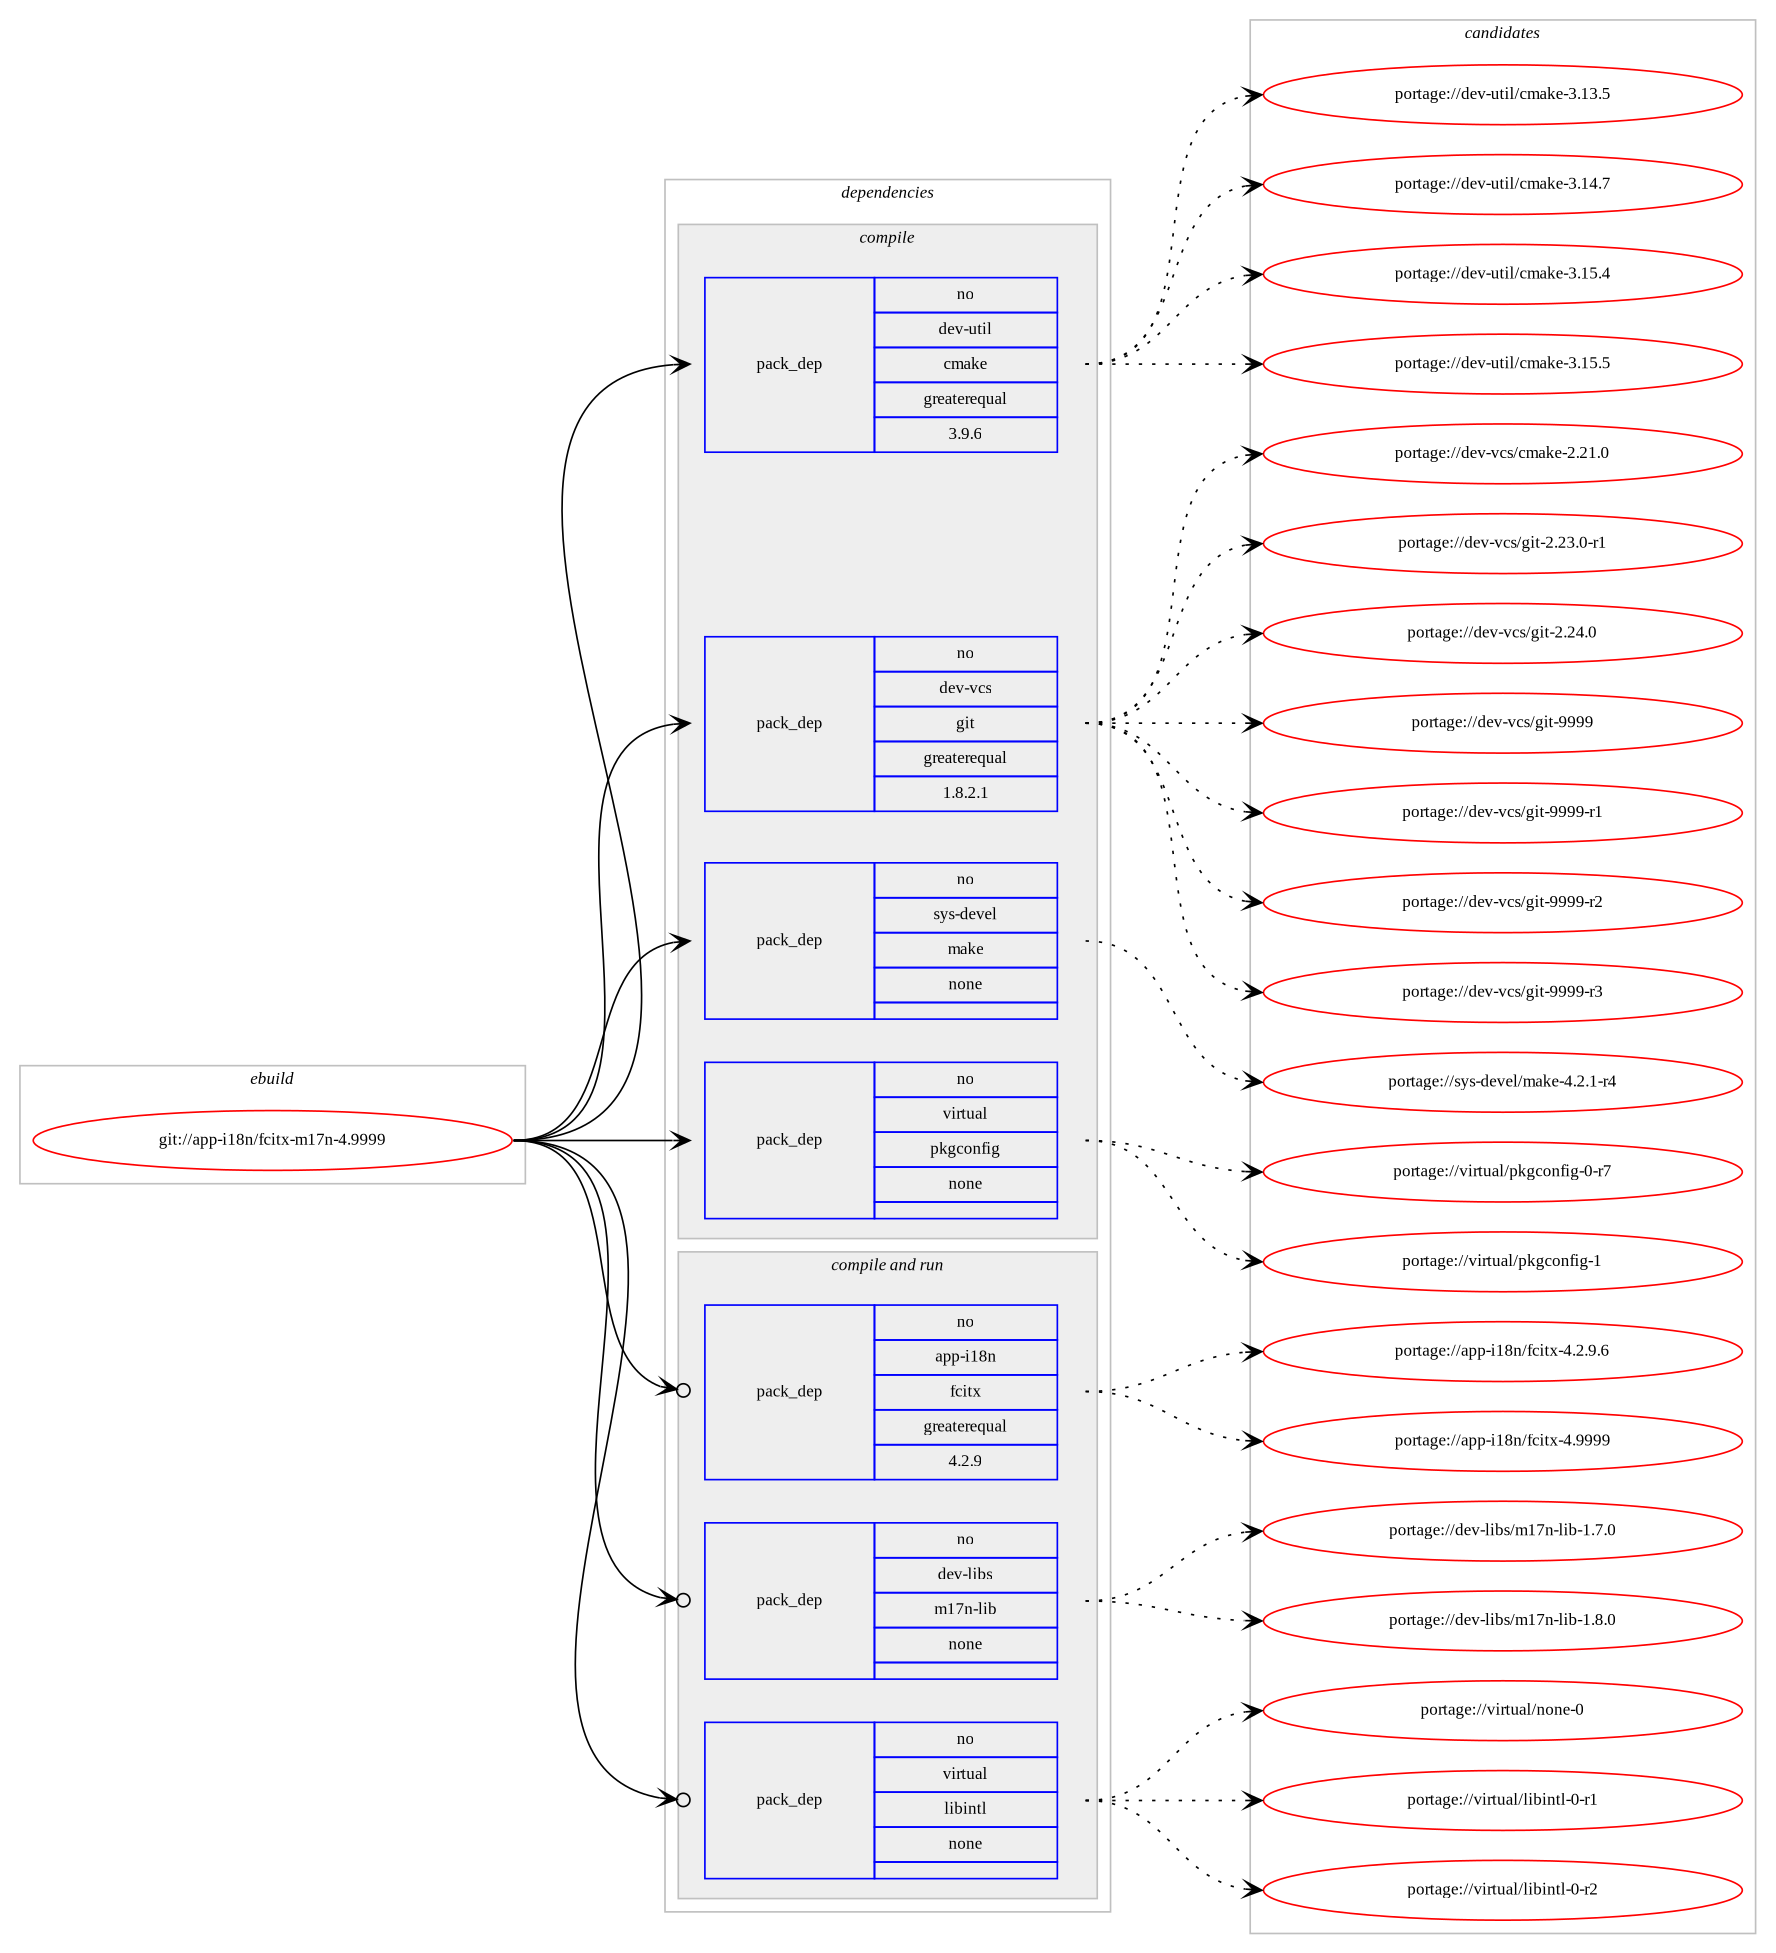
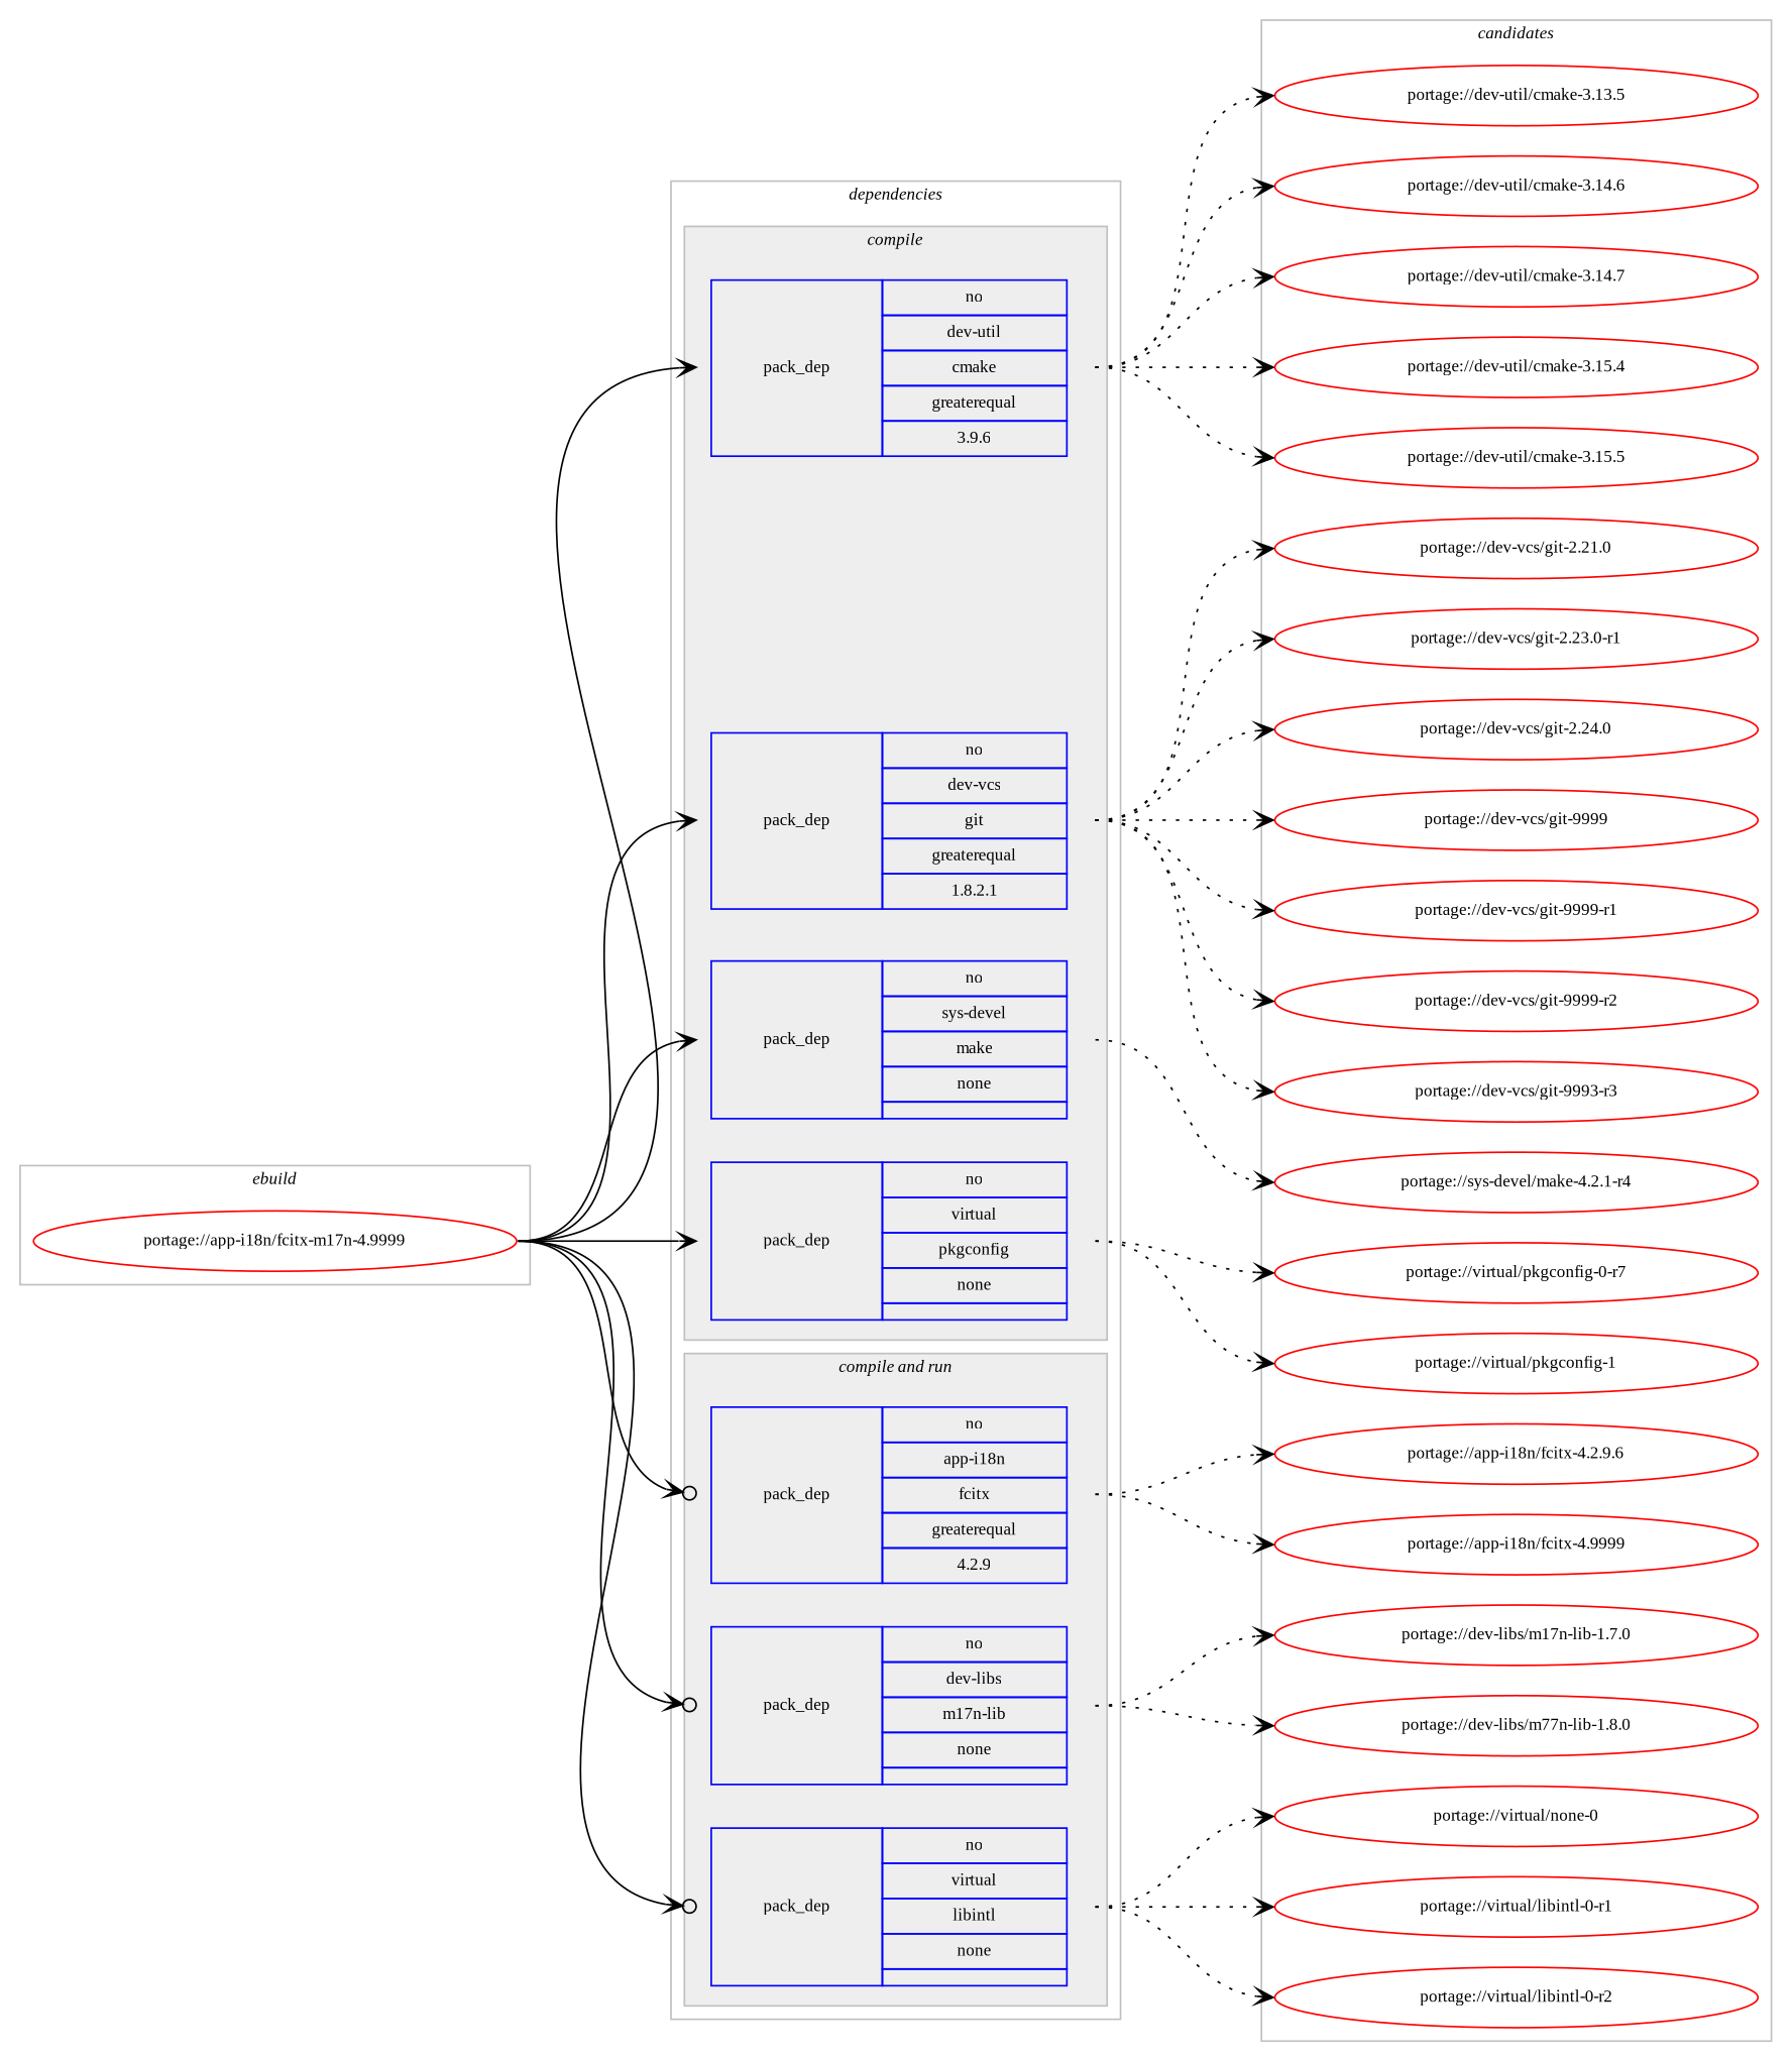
  digraph {
    compound=true
    concentrate=true
    fontname="Liberation Serif"
    fontsize=10
    newrank=true
    rankdir=LR
    ranksep=1.5
    node [color=red fontname="Liberation Serif" fontsize=10]
    edge [arrowhead=vee fontname="Liberation Serif" headport=w style=dotted tailport=e weight=100]
-   n1 [label="git://app-i18n/fcitx-m17n-4.9999" width=4]
+   n1 [label="portage://app-i18n/fcitx-m17n-4.9999" width=4]
    n2 [color=blue label=<<TABLE BORDER="0" CELLBORDER="1" CELLSPACING="0" CELLPADDING="4" WIDTH="220"><TR><TD ROWSPAN="6" CELLPADDING="30">pack_dep</TD></TR><TR><TD WIDTH="110">no</TD></TR><TR><TD>dev-util</TD></TR><TR><TD>cmake</TD></TR><TR><TD>greaterequal</TD></TR><TR><TD>3.9.6</TD></TR></TABLE>> shape=none]
    n3 [color=blue label=<<TABLE BORDER="0" CELLBORDER="1" CELLSPACING="0" CELLPADDING="4" WIDTH="220"><TR><TD ROWSPAN="6" CELLPADDING="30">pack_dep</TD></TR><TR><TD WIDTH="110">no</TD></TR><TR><TD>dev-vcs</TD></TR><TR><TD>git</TD></TR><TR><TD>greaterequal</TD></TR><TR><TD>1.8.2.1</TD></TR></TABLE>> shape=none]
    n4 [color=blue label=<<TABLE BORDER="0" CELLBORDER="1" CELLSPACING="0" CELLPADDING="4" WIDTH="220"><TR><TD ROWSPAN="6" CELLPADDING="30">pack_dep</TD></TR><TR><TD WIDTH="110">no</TD></TR><TR><TD>sys-devel</TD></TR><TR><TD>make</TD></TR><TR><TD>none</TD></TR><TR><TD></TD></TR></TABLE>> shape=none]
    n5 [color=blue label=<<TABLE BORDER="0" CELLBORDER="1" CELLSPACING="0" CELLPADDING="4" WIDTH="220"><TR><TD ROWSPAN="6" CELLPADDING="30">pack_dep</TD></TR><TR><TD WIDTH="110">no</TD></TR><TR><TD>virtual</TD></TR><TR><TD>pkgconfig</TD></TR><TR><TD>none</TD></TR><TR><TD></TD></TR></TABLE>> shape=none]
    n6 [color=blue label=<<TABLE BORDER="0" CELLBORDER="1" CELLSPACING="0" CELLPADDING="4" WIDTH="220"><TR><TD ROWSPAN="6" CELLPADDING="30">pack_dep</TD></TR><TR><TD WIDTH="110">no</TD></TR><TR><TD>app-i18n</TD></TR><TR><TD>fcitx</TD></TR><TR><TD>greaterequal</TD></TR><TR><TD>4.2.9</TD></TR></TABLE>> shape=none]
    n7 [color=blue label=<<TABLE BORDER="0" CELLBORDER="1" CELLSPACING="0" CELLPADDING="4" WIDTH="220"><TR><TD ROWSPAN="6" CELLPADDING="30">pack_dep</TD></TR><TR><TD WIDTH="110">no</TD></TR><TR><TD>dev-libs</TD></TR><TR><TD>m17n-lib</TD></TR><TR><TD>none</TD></TR><TR><TD></TD></TR></TABLE>> shape=none]
    n8 [color=blue label=<<TABLE BORDER="0" CELLBORDER="1" CELLSPACING="0" CELLPADDING="4" WIDTH="220"><TR><TD ROWSPAN="6" CELLPADDING="30">pack_dep</TD></TR><TR><TD WIDTH="110">no</TD></TR><TR><TD>virtual</TD></TR><TR><TD>libintl</TD></TR><TR><TD>none</TD></TR><TR><TD></TD></TR></TABLE>> shape=none]
    n9 [label="portage://dev-util/cmake-3.13.5" width=4]
+   n10 [label="portage://dev-util/cmake-3.14.6" width=4]
    n11 [label="portage://dev-util/cmake-3.14.7" width=4]
    n12 [label="portage://dev-util/cmake-3.15.4" width=4]
    n13 [label="portage://dev-util/cmake-3.15.5" width=4]
-   n14 [label="portage://dev-vcs/cmake-2.21.0" width=4]
+   n14 [label="portage://dev-vcs/git-2.21.0" width=4]
    n15 [label="portage://dev-vcs/git-2.23.0-r1" width=4]
    n16 [label="portage://dev-vcs/git-2.24.0" width=4]
    n17 [label="portage://dev-vcs/git-9999" width=4]
    n18 [label="portage://dev-vcs/git-9999-r1" width=4]
    n19 [label="portage://dev-vcs/git-9999-r2" width=4]
-   n20 [label="portage://dev-vcs/git-9999-r3" width=4]
+   n20 [label="portage://dev-vcs/git-9993-r3" width=4]
    n21 [label="portage://sys-devel/make-4.2.1-r4" width=4]
    n22 [label="portage://virtual/pkgconfig-0-r7" width=4]
    n23 [label="portage://virtual/pkgconfig-1" width=4]
    n24 [label="portage://app-i18n/fcitx-4.2.9.6" width=4]
    n25 [label="portage://app-i18n/fcitx-4.9999" width=4]
    n26 [label="portage://dev-libs/m17n-lib-1.7.0" width=4]
-   n27 [label="portage://dev-libs/m17n-lib-1.8.0" width=4]
+   n27 [label="portage://dev-libs/m77n-lib-1.8.0" width=4]
    n28 [label="portage://virtual/none-0" width=4]
    n29 [label="portage://virtual/libintl-0-r1" width=4]
    n30 [label="portage://virtual/libintl-0-r2" width=4]
    subgraph cluster_1 {
      color=gray
      label=<<i>ebuild</i>>
      rank=same
      n1
    }
    subgraph cluster_2 {
      color=gray
      label=<<i>dependencies</i>>
      subgraph cluster_3 {
        color=gray
        fillcolor="#eeeeee"
        label=<<i>compile</i>>
        style=filled
        subgraph sub_4 {
          color=gray
          fillcolor="#eeeeee"
          label=<<i>compile</i>>
          style=filled
          n2
        }
        subgraph sub_5 {
          color=gray
          fillcolor="#eeeeee"
          label=<<i>compile</i>>
          style=filled
          n3
        }
        subgraph sub_6 {
          color=gray
          fillcolor="#eeeeee"
          label=<<i>compile</i>>
          style=filled
          n4
        }
        subgraph sub_7 {
          color=gray
          fillcolor="#eeeeee"
          label=<<i>compile</i>>
          style=filled
          n5
        }
      }
      subgraph cluster_8 {
        color=gray
        fillcolor="#eeeeee"
        label=<<i>compile and run</i>>
        style=filled
        subgraph sub_9 {
          color=gray
          fillcolor="#eeeeee"
          label=<<i>compile and run</i>>
          style=filled
          n6
        }
        subgraph sub_10 {
          color=gray
          fillcolor="#eeeeee"
          label=<<i>compile and run</i>>
          style=filled
          n7
        }
        subgraph sub_11 {
          color=gray
          fillcolor="#eeeeee"
          label=<<i>compile and run</i>>
          style=filled
          n8
        }
      }
      subgraph cluster_12 {
        color=gray
        fillcolor="#eeeeee"
        label=<<i>run</i>>
        style=filled
      }
    }
    subgraph cluster_13 {
      color=gray
      label=<<i>candidates</i>>
      rank=same
      subgraph sub_14 {
        color=black
        label=<<i>candidates</i>>
        nodesep=1
        rank=same
        n9
+       n10
        n11
        n12
        n13
      }
      subgraph sub_15 {
        color=black
        label=<<i>candidates</i>>
        nodesep=1
        rank=same
        n14
        n15
        n16
        n17
        n18
        n19
        n20
      }
      subgraph sub_16 {
        color=black
        label=<<i>candidates</i>>
        nodesep=1
        rank=same
        n21
      }
      subgraph sub_17 {
        color=black
        label=<<i>candidates</i>>
        nodesep=1
        rank=same
        n22
        n23
      }
      subgraph sub_18 {
        color=black
        label=<<i>candidates</i>>
        nodesep=1
        rank=same
        n24
        n25
      }
      subgraph sub_19 {
        color=black
        label=<<i>candidates</i>>
        nodesep=1
        rank=same
        n26
        n27
      }
      subgraph sub_20 {
        color=black
        label=<<i>candidates</i>>
        nodesep=1
        rank=same
        n28
        n29
        n30
      }
    }
    n1 -> n2 [style=solid weight=20]
    n1 -> n3 [style=solid weight=20]
    n1 -> n4 [style=solid weight=20]
    n1 -> n5 [style=solid weight=20]
    n1 -> n6 [arrowhead=odotvee style=solid weight=20]
    n1 -> n7 [arrowhead=odotvee style=solid weight=20]
    n1 -> n8 [arrowhead=odotvee style=solid weight=20]
    n2 -> n9
+   n2 -> n10
    n2 -> n11
    n2 -> n12
    n2 -> n13
    n3 -> n14
    n3 -> n15
    n3 -> n16
    n3 -> n17
    n3 -> n18
    n3 -> n19
    n3 -> n20
    n4 -> n21
    n5 -> n22
    n5 -> n23
    n6 -> n24
    n6 -> n25
    n7 -> n26
    n7 -> n27
    n8 -> n28
    n8 -> n29
    n8 -> n30
  }
